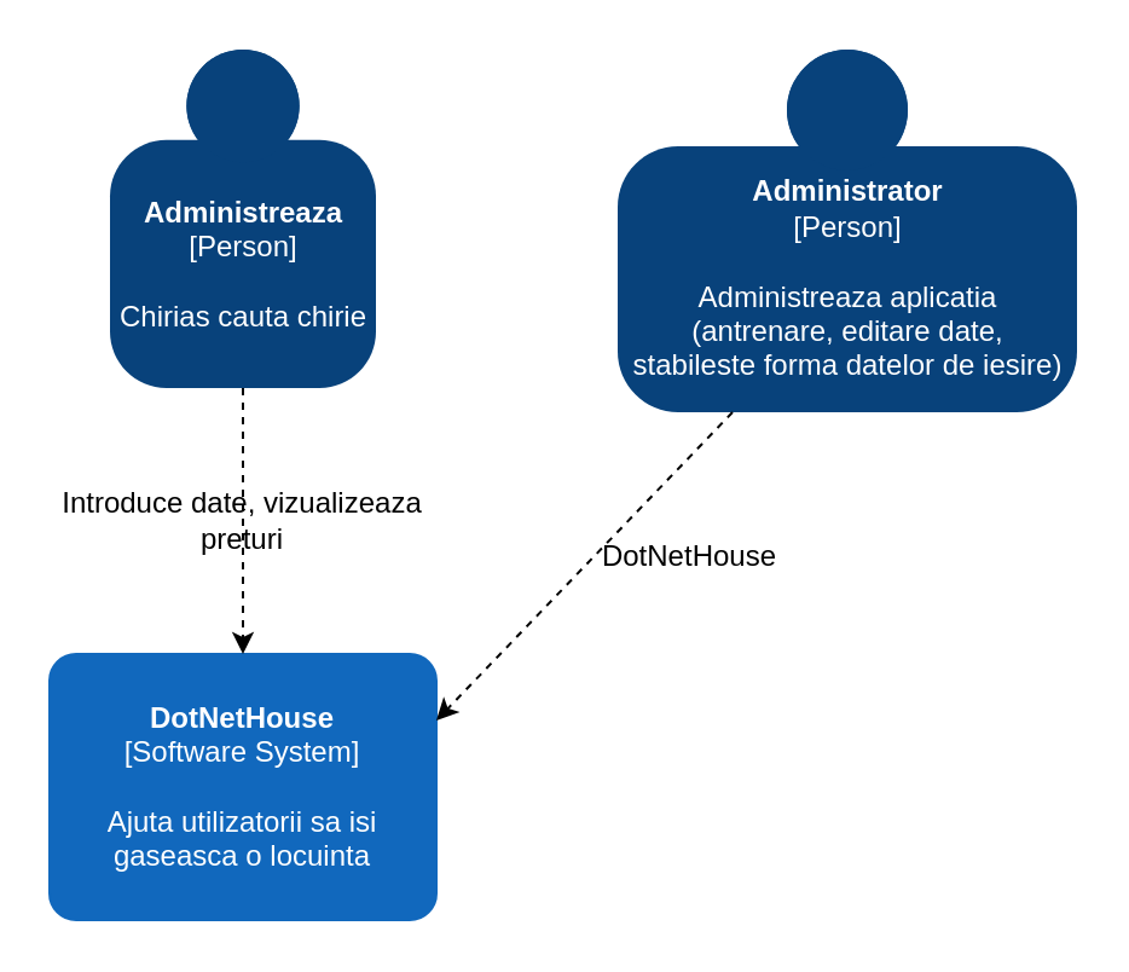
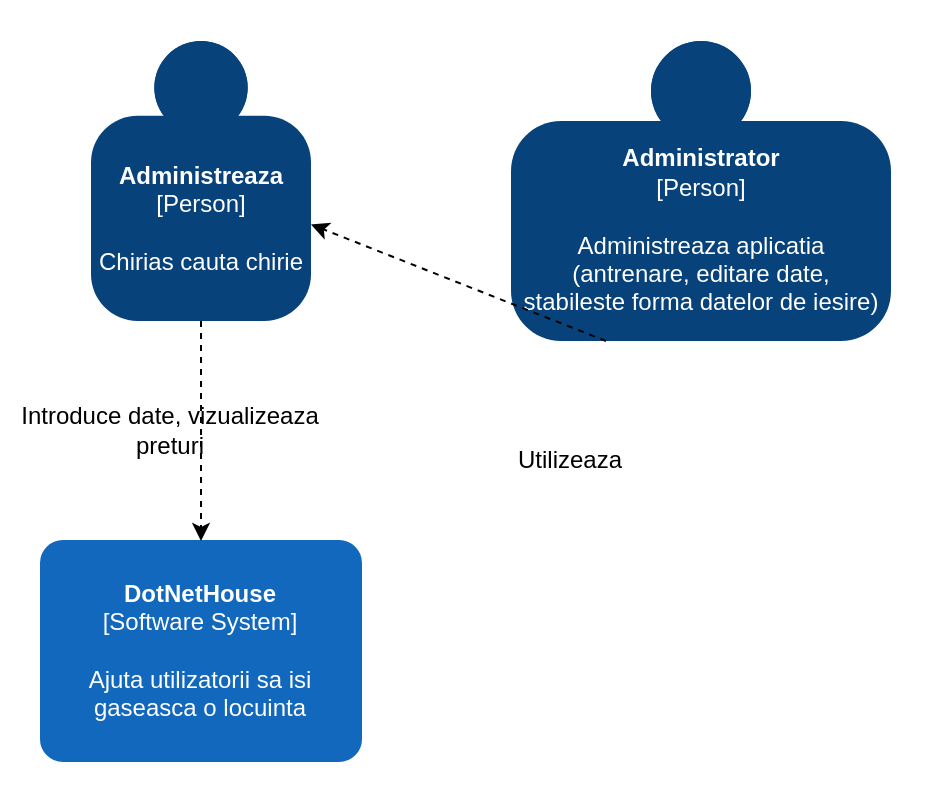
  <mxCell id="0" />
  <mxCell id="1" parent="0" />
  <mxCell id="2" value="&lt;b&gt;Administreaza&lt;/b&gt;&lt;div&gt;[Person]&lt;/div&gt;&lt;br&gt;&lt;div&gt;Chirias cauta chirie&lt;/div&gt;" style="html=1;dashed=0;whitespace=wrap;fillColor=#08427b;strokeColor=none;fontColor=#ffffff;shape=mxgraph.c4.person;align=center;metaEdit=1;points=[[0.5,0,0],[1,0.5,0],[1,0.75,0],[0.75,1,0],[0.5,1,0],[0.25,1,0],[0,0.75,0],[0,0.5,0]];metaData={&quot;c4Type&quot;:{&quot;editable&quot;:false}};" parent="1" vertex="1"><mxGeometry x="45" y="20" width="110.0" height="140" as="geometry" /></mxCell>
  <mxCell id="3" value="&lt;b&gt;DotNetHouse&lt;/b&gt;&lt;div&gt;[Software System]&lt;/div&gt;&lt;br&gt;&lt;div&gt;Ajuta utilizatorii sa isi gaseasca o locuinta&lt;/div&gt;" style="rounded=1;whiteSpace=wrap;html=1;labelBackgroundColor=none;fillColor=#1168BD;fontColor=#ffffff;align=center;arcSize=10;strokeColor=#1168BD;metaEdit=1;metaData={&quot;c4Type&quot;:{&quot;editable&quot;:false}};points=[[0.25,0,0],[0.5,0,0],[0.75,0,0],[1,0.25,0],[1,0.5,0],[1,0.75,0],[0.75,1,0],[0.5,1,0],[0.25,1,0],[0,0.75,0],[0,0.5,0],[0,0.25,0]];" parent="1" vertex="1"><mxGeometry x="20" y="270" width="160" height="110.0" as="geometry" /></mxCell>
  <mxCell id="4" value="" style="endArrow=classic;html=1;exitX=0.5;exitY=1;exitDx=0;exitDy=0;exitPerimeter=0;entryX=0.5;entryY=0;entryDx=0;entryDy=0;entryPerimeter=0;dashed=1;" parent="1" source="2" target="3" edge="1"><mxGeometry width="50" height="50" relative="1" as="geometry"><mxPoint x="145" y="250" as="sourcePoint" /><mxPoint x="195" y="200" as="targetPoint" /></mxGeometry></mxCell>
- <mxCell id="5" value="Introduce date, vizualizeaza preturi" style="text;html=1;strokeColor=none;fillColor=none;align=center;verticalAlign=middle;whiteSpace=wrap;rounded=0;" parent="1" vertex="1"><mxGeometry x="20" y="190" width="160" height="50" as="geometry" /></mxCell>
+ <mxCell id="5" value="Introduce date, vizualizeaza preturi" style="text;html=1;strokeColor=none;fillColor=none;align=center;verticalAlign=middle;whiteSpace=wrap;rounded=0;" parent="1" vertex="1"><mxGeometry x="5" y="190" width="160" height="50" as="geometry" /></mxCell>
  <mxCell id="6" value="&lt;b&gt;Administrator&lt;/b&gt;&lt;div&gt;[Person]&lt;/div&gt;&lt;br&gt;&lt;div&gt;Administreaza aplicatia&#10;(antrenare, editare date, &#10;stabileste forma datelor de iesire)&lt;/div&gt;" style="html=1;dashed=0;whitespace=wrap;fillColor=#08427b;strokeColor=none;fontColor=#ffffff;shape=mxgraph.c4.person;align=center;metaEdit=1;points=[[0.5,0,0],[1,0.5,0],[1,0.75,0],[0.75,1,0],[0.5,1,0],[0.25,1,0],[0,0.75,0],[0,0.5,0]];metaData={&quot;c4Type&quot;:{&quot;editable&quot;:false}};" vertex="1" parent="1"><mxGeometry x="255" y="20" width="190" height="150" as="geometry" /></mxCell>
- <mxCell id="7" value="" style="endArrow=classic;html=1;exitX=0.25;exitY=1;exitDx=0;exitDy=0;exitPerimeter=0;entryX=1;entryY=0.25;entryDx=0;entryDy=0;entryPerimeter=0;dashed=1;" edge="1" parent="1" source="6" target="3"><mxGeometry width="50" height="50" relative="1" as="geometry"><mxPoint x="265" y="200" as="sourcePoint" /><mxPoint x="265" y="310" as="targetPoint" /></mxGeometry></mxCell>
- <mxCell id="8" value="DotNetHouse" style="text;html=1;strokeColor=none;fillColor=none;align=center;verticalAlign=middle;whiteSpace=wrap;rounded=0;" vertex="1" parent="1"><mxGeometry x="235" y="220" width="100" height="20" as="geometry" /></mxCell>
+ <mxCell id="7" value="" style="endArrow=classic;html=1;exitX=0.25;exitY=1;exitDx=0;exitDy=0;exitPerimeter=0;dashed=1;" edge="1" parent="1" source="6" target="2"><mxGeometry width="50" height="50" relative="1" as="geometry"><mxPoint x="265" y="200" as="sourcePoint" /><mxPoint x="265" y="310" as="targetPoint" /></mxGeometry></mxCell>
+ <mxCell id="8" value="Utilizeaza" style="text;html=1;strokeColor=none;fillColor=none;align=center;verticalAlign=middle;whiteSpace=wrap;rounded=0;" vertex="1" parent="1"><mxGeometry x="235" y="220" width="100" height="20" as="geometry" /></mxCell>
